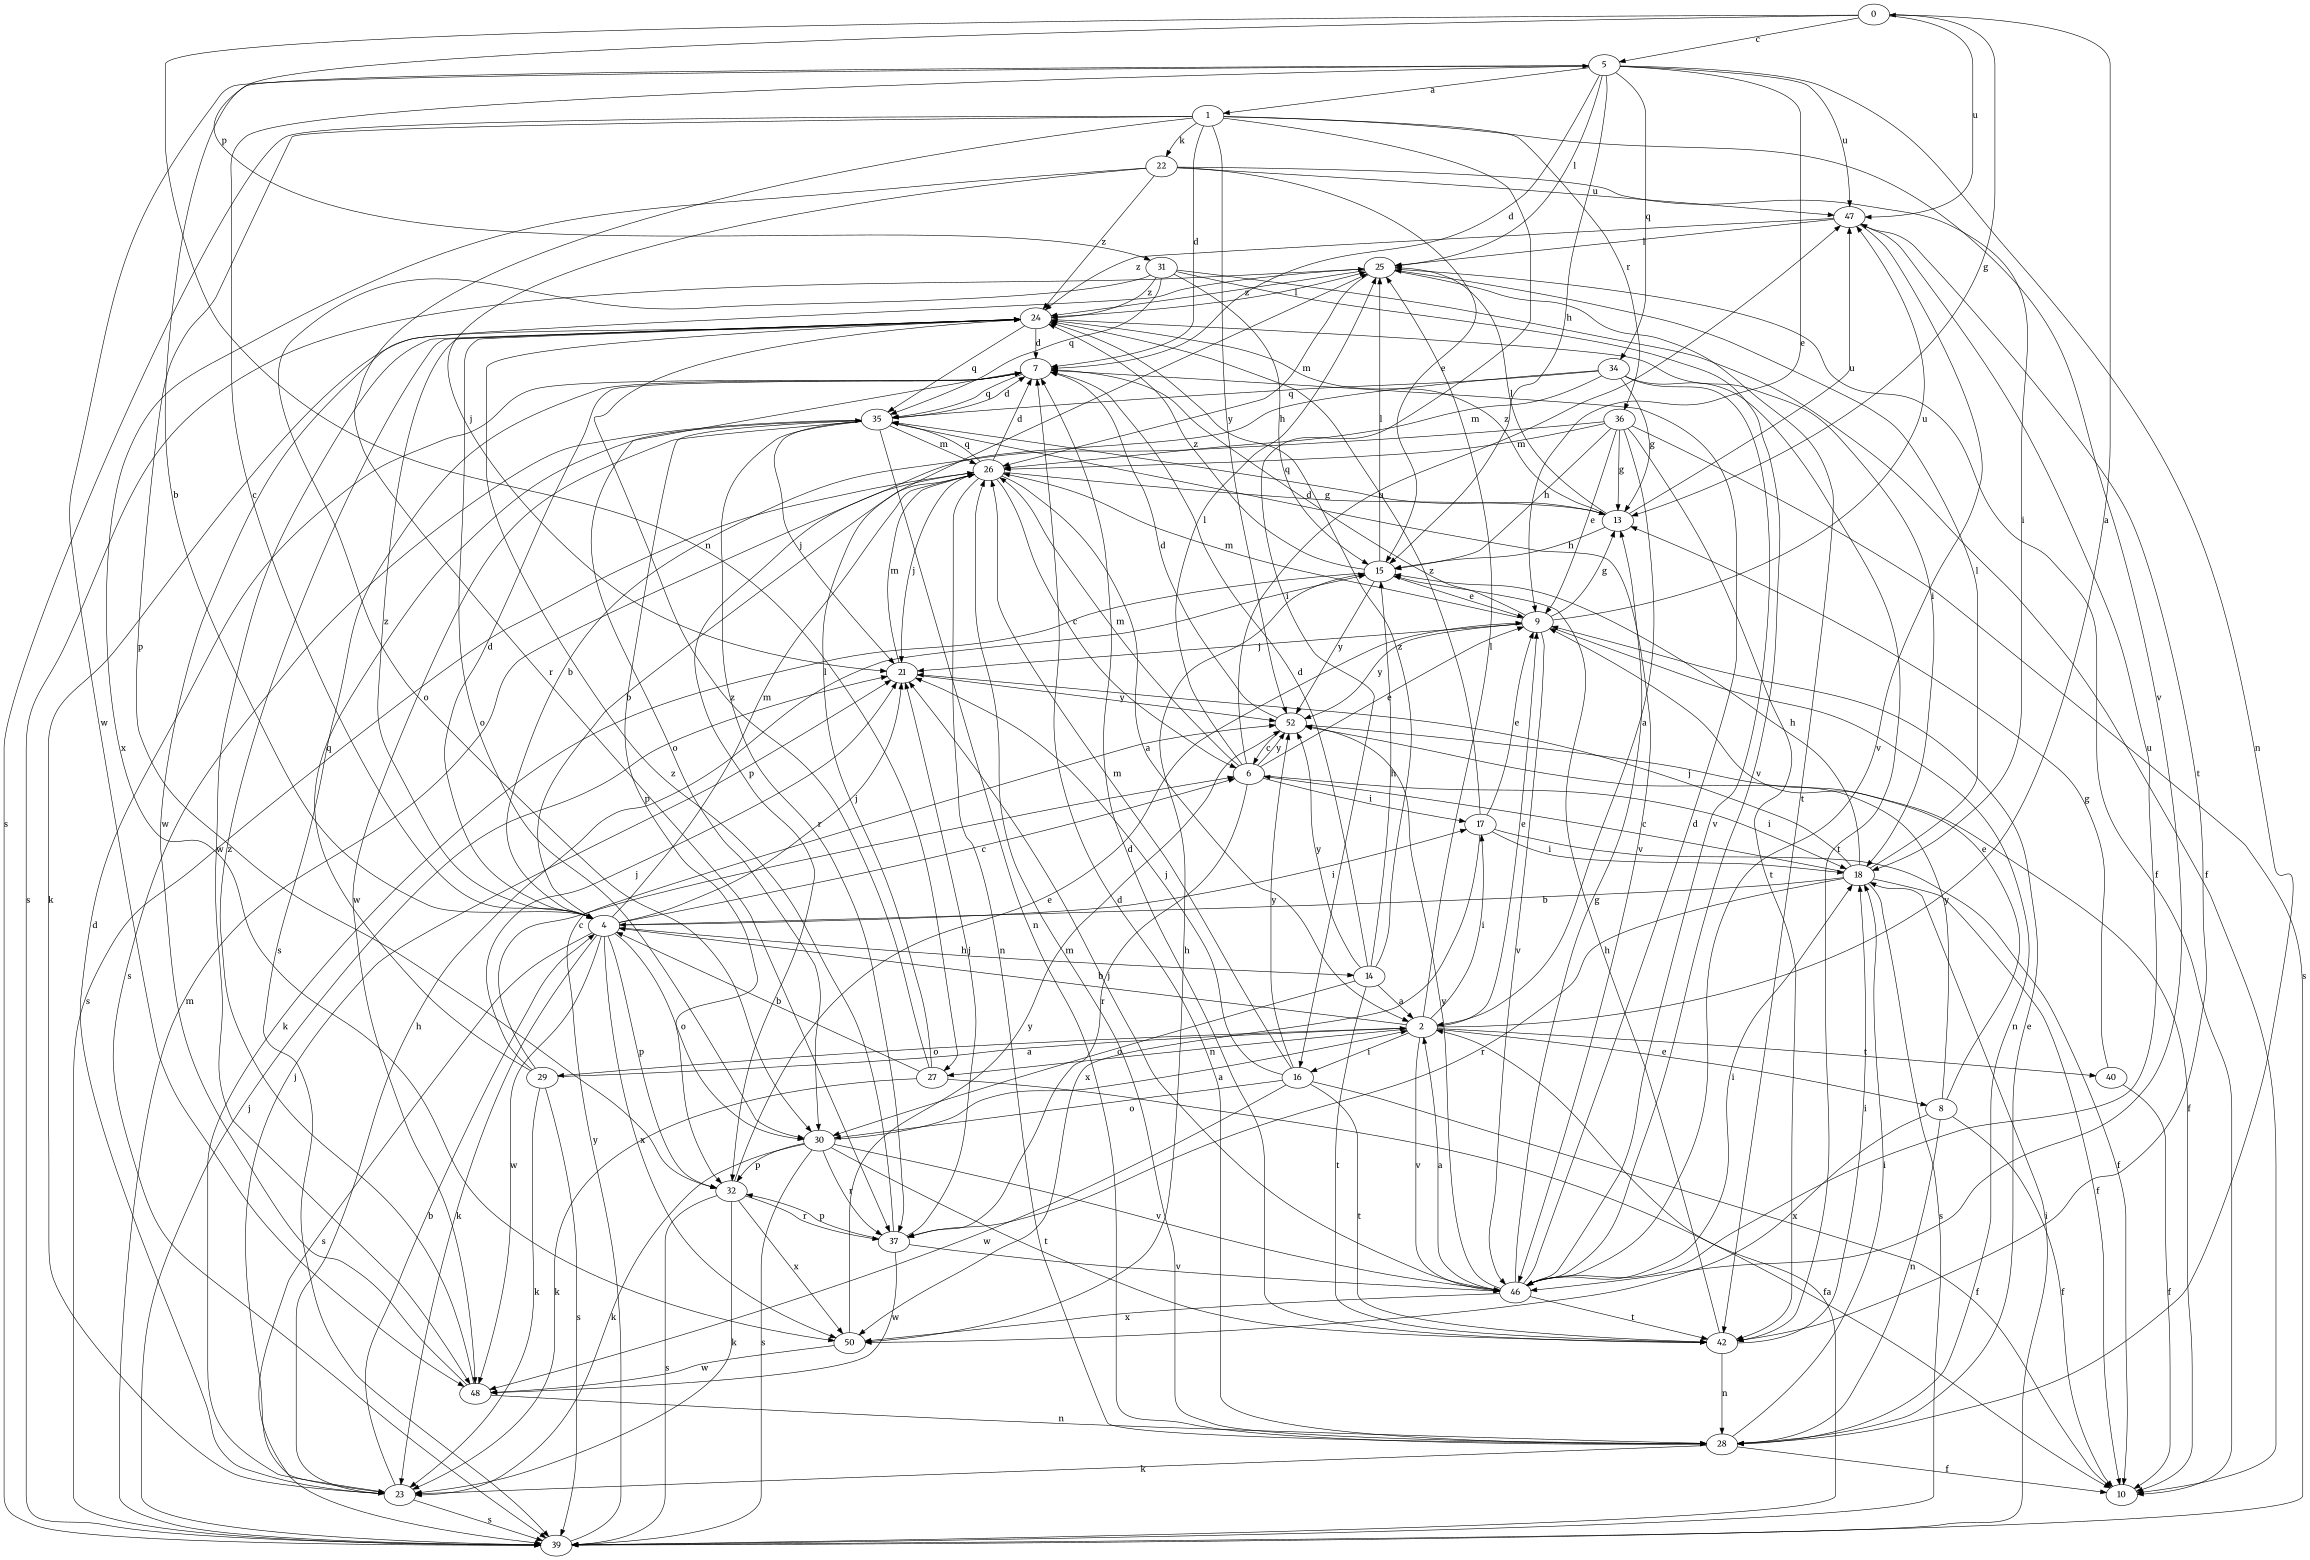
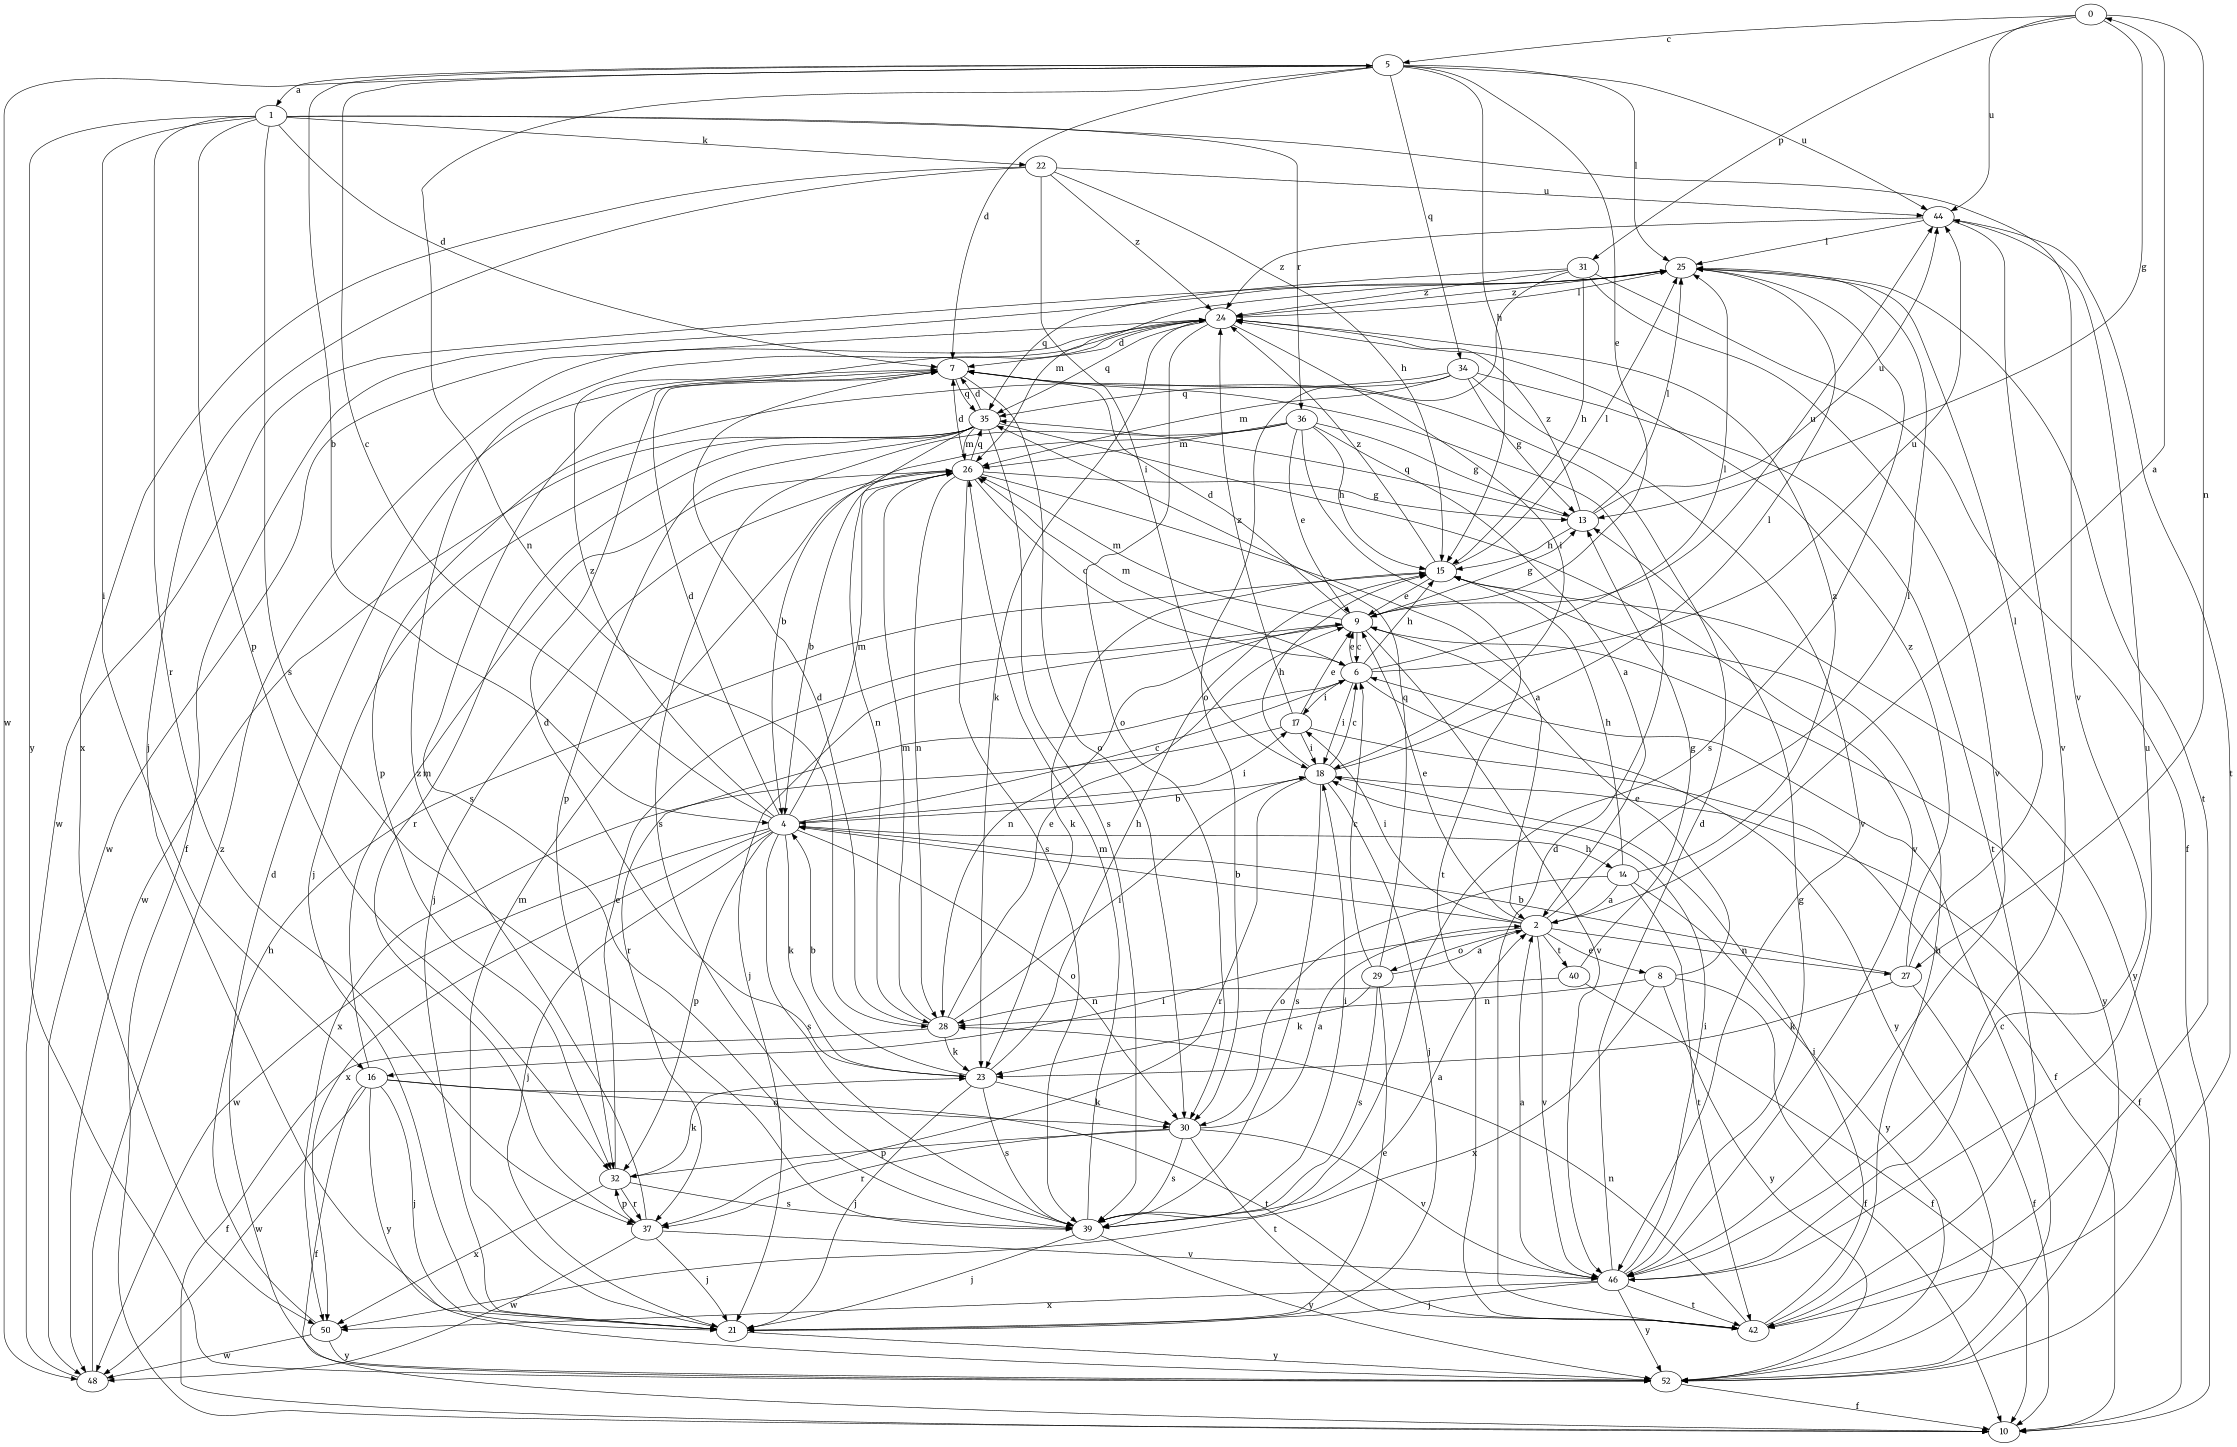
  strict digraph {
    fontname=Merriweather
    node [fontname=Merriweather]
    edge [fontname=Merriweather]
    0
    5
    13
    27
    31
-   44 [label=47]
+   44
    1
    7
    4
    9
    25
    48
    15
    28
    34
    n16 [label=24]
    35
    23
    10
    46
    30
    42
    16
    22
    32
    36
    37
    39
    52
    21
    26
    50
    18
    2
    6
    8
    17
    29
    40
    14
    0 -> 5 [label=c]
    0 -> 13 [label=g]
    0 -> 27 [label=n]
    0 -> 31 [label=p]
    0 -> 44 [label=u]
    5 -> 44 [label=u]
    5 -> 1 [label=a]
    5 -> 7 [label=d]
    5 -> 4 [label=b]
    5 -> 9 [label=e]
    5 -> 25 [label=l]
    5 -> 48 [label=w]
    5 -> 15 [label=h]
    5 -> 28 [label=n]
    5 -> 34 [label=q]
    13 -> 44 [label=u]
    13 -> 25 [label=l]
    13 -> 15 [label=h]
    13 -> n16 [label=z]
    13 -> 35 [label=q]
    27 -> 4 [label=b]
    27 -> 25 [label=l]
    27 -> n16 [label=z]
    27 -> 23 [label=k]
    27 -> 10 [label=f]
    31 -> 15 [label=h]
    31 -> n16 [label=z]
    31 -> 35 [label=q]
    31 -> 10 [label=f]
    31 -> 46 [label=v]
    31 -> 30 [label=o]
    44 -> 25 [label=l]
    44 -> n16 [label=z]
    44 -> 46 [label=v]
    44 -> 42 [label=t]
    1 -> 7 [label=d]
    1 -> 46 [label=v]
    1 -> 16 [label=i]
    1 -> 22 [label=k]
    1 -> 32 [label=p]
    1 -> 36 [label=r]
    1 -> 37 [label=r]
    1 -> 39 [label=s]
    1 -> 52 [label=y]
    7 -> 35 [label=q]
    7 -> 30 [label=o]
    7 -> 39 [label=s]
    4 -> 5 [label=c]
    4 -> 7 [label=d]
    4 -> 48 [label=w]
    4 -> n16 [label=z]
    4 -> 23 [label=k]
    4 -> 30 [label=o]
    4 -> 32 [label=p]
    4 -> 39 [label=s]
    4 -> 21 [label=j]
    4 -> 26 [label=m]
    4 -> 50 [label=x]
    4 -> 6 [label=c]
    4 -> 17 [label=i]
    4 -> 14 [label=h]
    9 -> 13 [label=g]
    9 -> 44 [label=u]
    9 -> 7 [label=d]
    9 -> 28 [label=n]
    9 -> 46 [label=v]
    9 -> 52 [label=y]
    9 -> 21 [label=j]
    9 -> 26 [label=m]
+   9 -> 6 [label=c]
    25 -> n16 [label=z]
    25 -> 10 [label=f]
    25 -> 42 [label=t]
    25 -> 39 [label=s]
    25 -> 26 [label=m]
    48 -> 25 [label=w]
    48 -> n16 [label=z]
    15 -> 9 [label=e]
    15 -> 25 [label=l]
    15 -> n16 [label=z]
    15 -> 23 [label=k]
    15 -> 52 [label=y]
    28 -> 7 [label=d]
    28 -> 9 [label=e]
    28 -> 23 [label=k]
    28 -> 10 [label=f]
    28 -> 26 [label=m]
    28 -> 18 [label=i]
    34 -> 13 [label=g]
    34 -> 35 [label=q]
    34 -> 46 [label=v]
    34 -> 42 [label=t]
    34 -> 32 [label=p]
    34 -> 26 [label=m]
    n16 -> 7 [label=d]
    n16 -> 25 [label=l]
    n16 -> 48 [label=w]
    n16 -> 35 [label=q]
    n16 -> 23 [label=k]
    n16 -> 30 [label=o]
    n16 -> 18 [label=i]
    35 -> 7 [label=d]
    35 -> 48 [label=w]
    35 -> 28 [label=n]
    35 -> 46 [label=v]
    35 -> 32 [label=p]
    35 -> 37 [label=r]
    35 -> 39 [label=s]
    35 -> 21 [label=j]
    35 -> 26 [label=m]
    23 -> 7 [label=d]
    23 -> 4 [label=b]
    23 -> 15 [label=h]
    23 -> 39 [label=s]
    23 -> 21 [label=j]
    46 -> 13 [label=g]
    46 -> 44 [label=u]
    46 -> 7 [label=d]
    46 -> 42 [label=t]
    46 -> 52 [label=y]
    46 -> 21 [label=j]
    46 -> 50 [label=x]
    46 -> 18 [label=i]
    46 -> 2 [label=a]
-   30 -> 23 [label=k]
+   23 -> 30 [label=k]
    30 -> 46 [label=v]
    30 -> 42 [label=t]
    30 -> 32 [label=p]
    30 -> 37 [label=r]
    30 -> 39 [label=s]
    30 -> 2 [label=a]
    42 -> 7 [label=d]
    42 -> 15 [label=h]
    42 -> 28 [label=n]
    42 -> 18 [label=i]
    16 -> 48 [label=w]
    16 -> 10 [label=f]
    16 -> 30 [label=o]
    16 -> 42 [label=t]
    16 -> 52 [label=y]
    16 -> 21 [label=j]
    16 -> 26 [label=m]
    22 -> 44 [label=u]
-   22 -> 15 [label=e]
+   22 -> 15 [label=h]
    22 -> n16 [label=z]
    22 -> 21 [label=j]
    22 -> 50 [label=x]
    22 -> 18 [label=i]
    32 -> 9 [label=e]
    32 -> 23 [label=k]
    32 -> 37 [label=r]
    32 -> 39 [label=s]
    32 -> 50 [label=x]
    36 -> 13 [label=g]
    36 -> 4 [label=b]
    36 -> 9 [label=e]
    36 -> 15 [label=h]
    36 -> 42 [label=t]
    36 -> 39 [label=s]
    36 -> 26 [label=m]
    36 -> 2 [label=a]
    37 -> 48 [label=w]
    37 -> n16 [label=z]
    37 -> 46 [label=v]
    37 -> 32 [label=p]
    37 -> 21 [label=j]
    39 -> 52 [label=y]
    39 -> 21 [label=j]
    39 -> 26 [label=m]
    39 -> 18 [label=i]
    39 -> 2 [label=a]
    52 -> 7 [label=d]
    52 -> 10 [label=f]
    52 -> 6 [label=c]
    21 -> 52 [label=y]
    21 -> 26 [label=m]
    26 -> 13 [label=g]
    26 -> 7 [label=d]
    26 -> 4 [label=b]
    26 -> 28 [label=n]
    26 -> 35 [label=q]
    26 -> 39 [label=s]
    26 -> 21 [label=j]
    26 -> 2 [label=a]
    26 -> 6 [label=c]
    50 -> 48 [label=w]
    50 -> 15 [label=h]
    50 -> 52 [label=y]
    18 -> 4 [label=b]
    18 -> 25 [label=l]
    18 -> 15 [label=h]
    18 -> 10 [label=f]
    18 -> 37 [label=r]
    18 -> 39 [label=s]
    18 -> 21 [label=j]
    18 -> 6 [label=c]
    2 -> 0 [label=a]
    2 -> 27 [label=n]
    2 -> 4 [label=b]
    2 -> 9 [label=e]
    2 -> 25 [label=l]
    2 -> 46 [label=v]
    2 -> 16 [label=i]
    2 -> 8 [label=e]
    2 -> 17 [label=i]
    2 -> 29 [label=o]
    2 -> 40 [label=t]
    6 -> 44 [label=u]
    6 -> 9 [label=e]
    6 -> 25 [label=l]
+   6 -> 15 [label=h]
    6 -> 37 [label=r]
    6 -> 52 [label=y]
    6 -> 26 [label=m]
    6 -> 18 [label=i]
    6 -> 17 [label=i]
    8 -> 9 [label=e]
    8 -> 28 [label=n]
    8 -> 10 [label=f]
    8 -> 52 [label=y]
    8 -> 50 [label=x]
    17 -> 9 [label=e]
    17 -> n16 [label=z]
    17 -> 10 [label=f]
    17 -> 50 [label=x]
    17 -> 18 [label=i]
    29 -> 35 [label=q]
    29 -> 23 [label=k]
    29 -> 39 [label=s]
-   29 -> 21 [label=j]
+   29 -> 21 [label=e]
    29 -> 2 [label=a]
    29 -> 6 [label=c]
    40 -> 13 [label=g]
-   48 -> 28 [label=n]
+   40 -> 28 [label=n]
    40 -> 10 [label=f]
-   14 -> 7 [label=d]
    14 -> 15 [label=h]
    14 -> n16 [label=z]
    14 -> 30 [label=o]
    14 -> 42 [label=t]
    14 -> 52 [label=y]
    14 -> 2 [label=a]
  }
